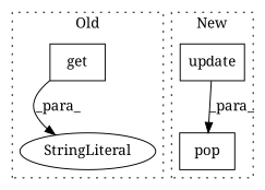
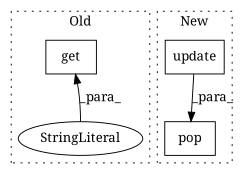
  digraph {
    fontname="Noto Serif"
    node [a=32 fontname="Noto Serif" l="4,1" shape=box]
    edge [fontname="Noto Serif"]
    n1 [label=get s="781,814"]
    n2 [a=45 l=16 label=StringLiteral s=798 shape=ellipse]
    n3 [l="7,1" label=update s="703,716"]
    n4 [label=pop s="680,692"]
    subgraph cluster_1 {
      label=Old
      style=dotted
      n1
      n2
    }
    subgraph cluster_2 {
      label=New
      style=dotted
      n3
      n4
    }
-   n1 -> n2 [label=_para_]
+   n2 -> n1 [label=_para_]
    n3 -> n4 [label=_para_]
  }
